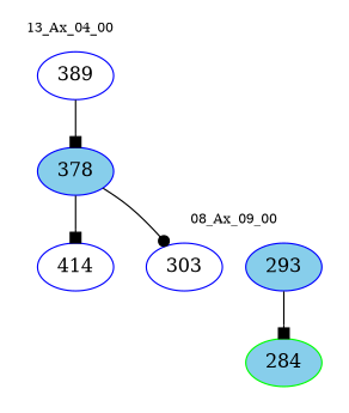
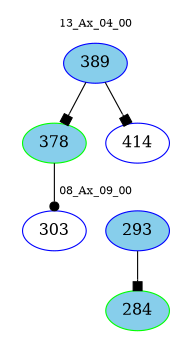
  digraph {
    node [color=blue fillcolor=skyblue style=filled]
    edge [arrowhead=box color=black]
    n1 [label=293]
    n2 [color=green label=284]
    n3 [fillcolor=white label=303]
-   n4 [fillcolor=white label=389]
-   n5 [label=378]
+   n4 [label=389]
+   n5 [color=green label=378]
    n6 [fillcolor=white label=414]
    subgraph cluster_1 {
      color=white
      fontsize=10
      label="08_Ax_09_00"
      n1
      n2
      n3
    }
    subgraph cluster_2 {
      color=white
      fontsize=10
      label="13_Ax_04_00"
      n4
      n5
      n6
    }
    n1 -> n2
    n4 -> n5
-   n5 -> n6
+   n4 -> n6
    n5 -> n3 [arrowhead=dot]
  }
